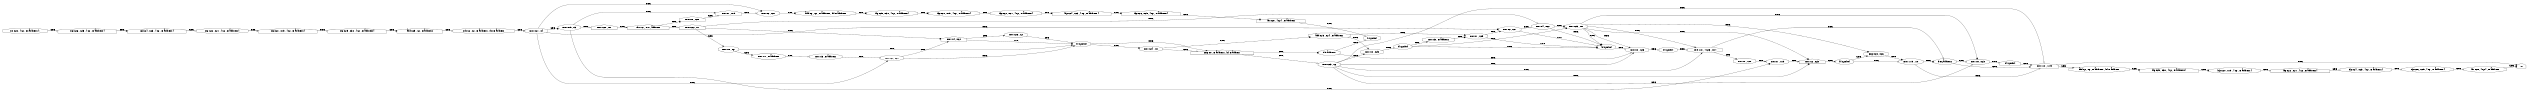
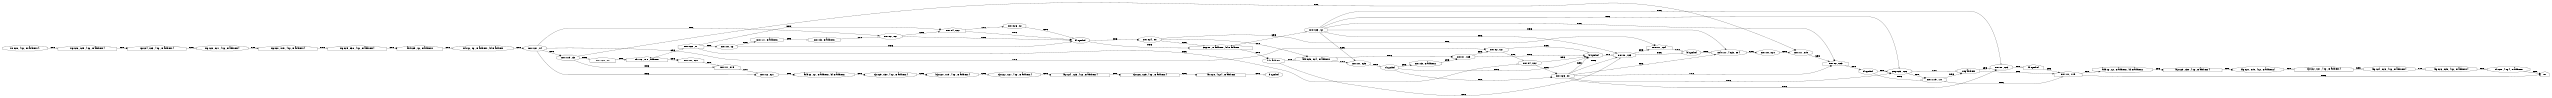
  digraph {
    rankdir=LR
    node [shape=octagon]
    edge [arrowhead=onormal]
    n1 [label="str x28 , [ sp , #- address ]!"]
    n2 [label="stp x26 , x25 , [ sp , # address ]" shape=house]
    n3 [label="stp x24 , x23 , [ sp , # address ]" shape=house]
    n4 [label="stp x22 , x21 , [ sp , # address ]"]
    n5 [label="stp x20 , x19 , [ sp , # address ]" shape=house]
    n6 [label="stp x29 , x30 , [ sp , # address ]" shape=house]
    n7 [label="add x29 , sp , # address" shape=house]
-   n8 [label="sub sp , sp , # address , tbz # address"]
+   n8 [label="sub sp , sp , # address , lsl # address"]
    n9 [label="mov x21 , x4"]
    n10 [label="mov x19 , x3"]
    n11 [label="mov x2 , x21"]
    n12 [label="mov x2 , x21"]
    n13 [label="mov x2 , x21"]
    n14 [label="mov x20 , x0" shape=house]
    n15 [label="mov x1 , x19" shape=house]
    n16 [label="mov x1 , x19"]
    n17 [label="add sp , sp , # address , lsl # address"]
    n18 [label="mov x4 , x22" shape=house]
    n19 [label="bl symbol"]
    n20 [label="mov x4 , x22"]
    n21 [label="bl symbol"]
    n22 [label="tbz w2 , # 0 , address" shape=house]
    n23 [label="mov x2 , x23" shape=house]
    n24 [label="mov x0 , x20" shape=house]
    n25 [label="mov x22 , x1" shape=house]
    n26 [label="mov x0 , sp"]
    n27 [label="mov w1 , # address"]
    n28 [label="mov x26 , sp"]
    n29 [label="mov x23 , x0"]
    n30 [label="ldp x29 , x30 , [ sp , # address ]"]
    n31 [label="ldp x20 , x19 , [ sp , # address ]"]
    n32 [label="ldp x22 , x21 , [ sp , # address ]"]
    n33 [label="ldp x24 , x23 , [ sp , # address ]" shape=house]
    n34 [label="ldp x26 , x25 , [ sp , # address ]" shape=house]
    n35 [label="ldr x28 , [ sp ] , # address" shape=house]
    n36 [label="b symbol"]
    n37 [label="mov x3 , # address"]
    n38 [label="mov x24 , x0"]
    n39 [label="cmp x0 , # address , lsl # address" shape=house]
    n40 [label="add x25 , x24 , # address"]
+   n41 [label="mov x1 , x24" shape=house]
    n42 [label="mov x23 , sp"]
    n43 [label="b.lo address"]
    n44 [label="mov x0 , x25"]
    n45 [label="mov x1 , x25"]
    n46 [label="bl symbol"]
    n47 [label="mov x0 , x23"]
    n48 [label="strb wzr , [ x23 , x0 ]"]
    n49 [label="cmp x23 , x26"]
    n50 [label="mov x0 , x23"]
    n51 [label="mov x0 , x20"]
    n52 [label="bl symbol"]
    n53 [label="mov w19 , w0"]
    n54 [label="b.eq address"]
    n55 [label="bl symbol" shape=house]
    n56 [label="bl symbol"]
    n57 [label="mov w0 , w19" shape=house]
    n58 [label="add sp , sp , # address , lsl # address"]
    n59 [label=ret shape=house]
    n60 [label="ldp x29 , x30 , [ sp , # address ]" shape=house]
    n61 [label="mov x3 , # address"]
    n62 [label="ldp x20 , x19 , [ sp , # address ]"]
    n63 [label="ldp x22 , x21 , [ sp , # address ]" shape=house]
    n64 [label="ldp x24 , x23 , [ sp , # address ]"]
    n65 [label="ldp x26 , x25 , [ sp , # address ]"]
    n66 [label="ldr x28 , [ sp ] , # address"]
    n1 -> n2 [label=CFG]
    n2 -> n3 [arrowhead=box label=CFG]
    n3 -> n4 [label=CFG]
    n4 -> n5 [arrowhead=normal label=CFG]
    n5 -> n6 [label=DFG]
    n6 -> n7 [arrowhead=box label=CFG]
    n7 -> n8 [label=CFG]
    n8 -> n9 [arrowhead=normal label=CFG]
    n9 -> n10 [arrowhead=box label=CFG]
    n9 -> n11 [arrowhead=box label=DFG]
    n9 -> n12 [arrowhead=normal label=DFG]
    n9 -> n13 [arrowhead=box label=DFG]
    n10 -> n14 [label=DFG]
    n10 -> n15 [arrowhead=normal label=DFG]
    n10 -> n16 [arrowhead=box label=DFG]
    n11 -> n17 [arrowhead=box label=CFG]
    n12 -> n18 [arrowhead=normal label=CFG]
    n12 -> n19 [arrowhead=normal label=DFG]
    n13 -> n20 [label=CFG]
    n13 -> n21 [label=DFG]
    n14 -> n22 [arrowhead=normal label=CFG]
    n15 -> n11 [label=CFG]
    n16 -> n23 [arrowhead=normal label=CFG]
    n17 -> n30 [arrowhead=box label=CFG]
    n18 -> n19 [arrowhead=box label=DFG]
    n18 -> n28 [arrowhead=normal label=CFG]
    n19 -> n38 [arrowhead=box label=DFG]
    n19 -> n39 [arrowhead=normal label=DFG]
    n20 -> n21 [arrowhead=box label=DFG]
    n20 -> n29 [arrowhead=box label=CFG]
    n21 -> n47 [label=CFG]
    n22 -> n24 [arrowhead=box label=CFG]
    n22 -> n25 [label=CFG]
    n23 -> n52 [arrowhead=normal label=CFG]
    n24 -> n15 [label=CFG]
    n25 -> n18 [arrowhead=box label=DFG]
    n25 -> n20 [label=DFG]
    n25 -> n26 [arrowhead=normal label=CFG]
    n26 -> n19 [arrowhead=normal label=DFG]
    n26 -> n27 [arrowhead=normal label=CFG]
    n27 -> n37 [label=CFG]
    n28 -> n19 [label=CFG]
    n29 -> n21 [arrowhead=box label=CFG]
    n29 -> n23 [arrowhead=box label=DFG]
    n29 -> n47 [arrowhead=normal label=DFG]
    n29 -> n48 [arrowhead=normal label=DFG]
    n29 -> n49 [arrowhead=box label=DFG]
    n29 -> n50 [arrowhead=box label=DFG]
    n30 -> n31 [arrowhead=box label=CFG]
    n31 -> n32 [label=CFG]
    n32 -> n33 [arrowhead=box label=CFG]
    n33 -> n34 [arrowhead=box label=CFG]
    n34 -> n35 [arrowhead=box label=CFG]
    n35 -> n36 [label=CFG]
    n37 -> n12 [label=CFG]
    n38 -> n39 [label=CFG]
    n38 -> n40 [arrowhead=box label=CFG]
+   n38 -> n41 [arrowhead=box label=DFG]
    n39 -> n42 [label=CFG]
    n39 -> n43 [arrowhead=box label=CFG]
    n40 -> n44 [arrowhead=normal label=DFG]
    n40 -> n45 [arrowhead=box label=DFG]
+   n41 -> n46 [label=DFG]
    n42 -> n23 [arrowhead=box label=DFG]
    n42 -> n44 [arrowhead=normal label=CFG]
    n42 -> n47 [arrowhead=normal label=DFG]
    n42 -> n48 [arrowhead=normal label=DFG]
-   n42 -> n57 [label=DFG]
+   n42 -> n49 [label=DFG]
    n42 -> n50 [label=DFG]
-   n43 -> n36 [label=CFG]
+   n43 -> n40 [label=CFG]
    n43 -> n47 [label=CFG]
    n44 -> n56 [label=DFG]
    n45 -> n13 [arrowhead=normal label=CFG]
    n45 -> n21 [arrowhead=normal label=DFG]
    n46 -> n48 [label=DFG]
+   n47 -> n41 [arrowhead=normal label=CFG]
    n47 -> n46 [label=DFG]
    n48 -> n51 [arrowhead=normal label=CFG]
    n49 -> n53 [arrowhead=box label=CFG]
-   n48 -> n54 [label=DFG]
+   n49 -> n54 [label=DFG]
    n50 -> n55 [label=DFG]
    n51 -> n16 [arrowhead=normal label=CFG]
    n52 -> n49 [arrowhead=normal label=CFG]
    n52 -> n53 [label=DFG]
    n53 -> n54 [arrowhead=box label=DFG]
    n53 -> n57 [label=DFG]
    n54 -> n50 [label=CFG]
    n54 -> n57 [arrowhead=normal label=CFG]
    n55 -> n57 [arrowhead=normal label=CFG]
    n56 -> n21 [arrowhead=box label=DFG]
    n56 -> n29 [arrowhead=box label=DFG]
    n56 -> n61 [arrowhead=normal label=CFG]
    n57 -> n58 [arrowhead=normal label=CFG]
    n57 -> n59 [arrowhead=box label=DFG]
    n58 -> n60 [arrowhead=box label=CFG]
    n60 -> n62 [arrowhead=box label=CFG]
    n61 -> n45 [arrowhead=box label=CFG]
    n62 -> n63 [label=CFG]
    n63 -> n64 [label=CFG]
    n64 -> n65 [label=CFG]
    n65 -> n66 [label=CFG]
    n66 -> n59 [arrowhead=box label=CFG]
  }
